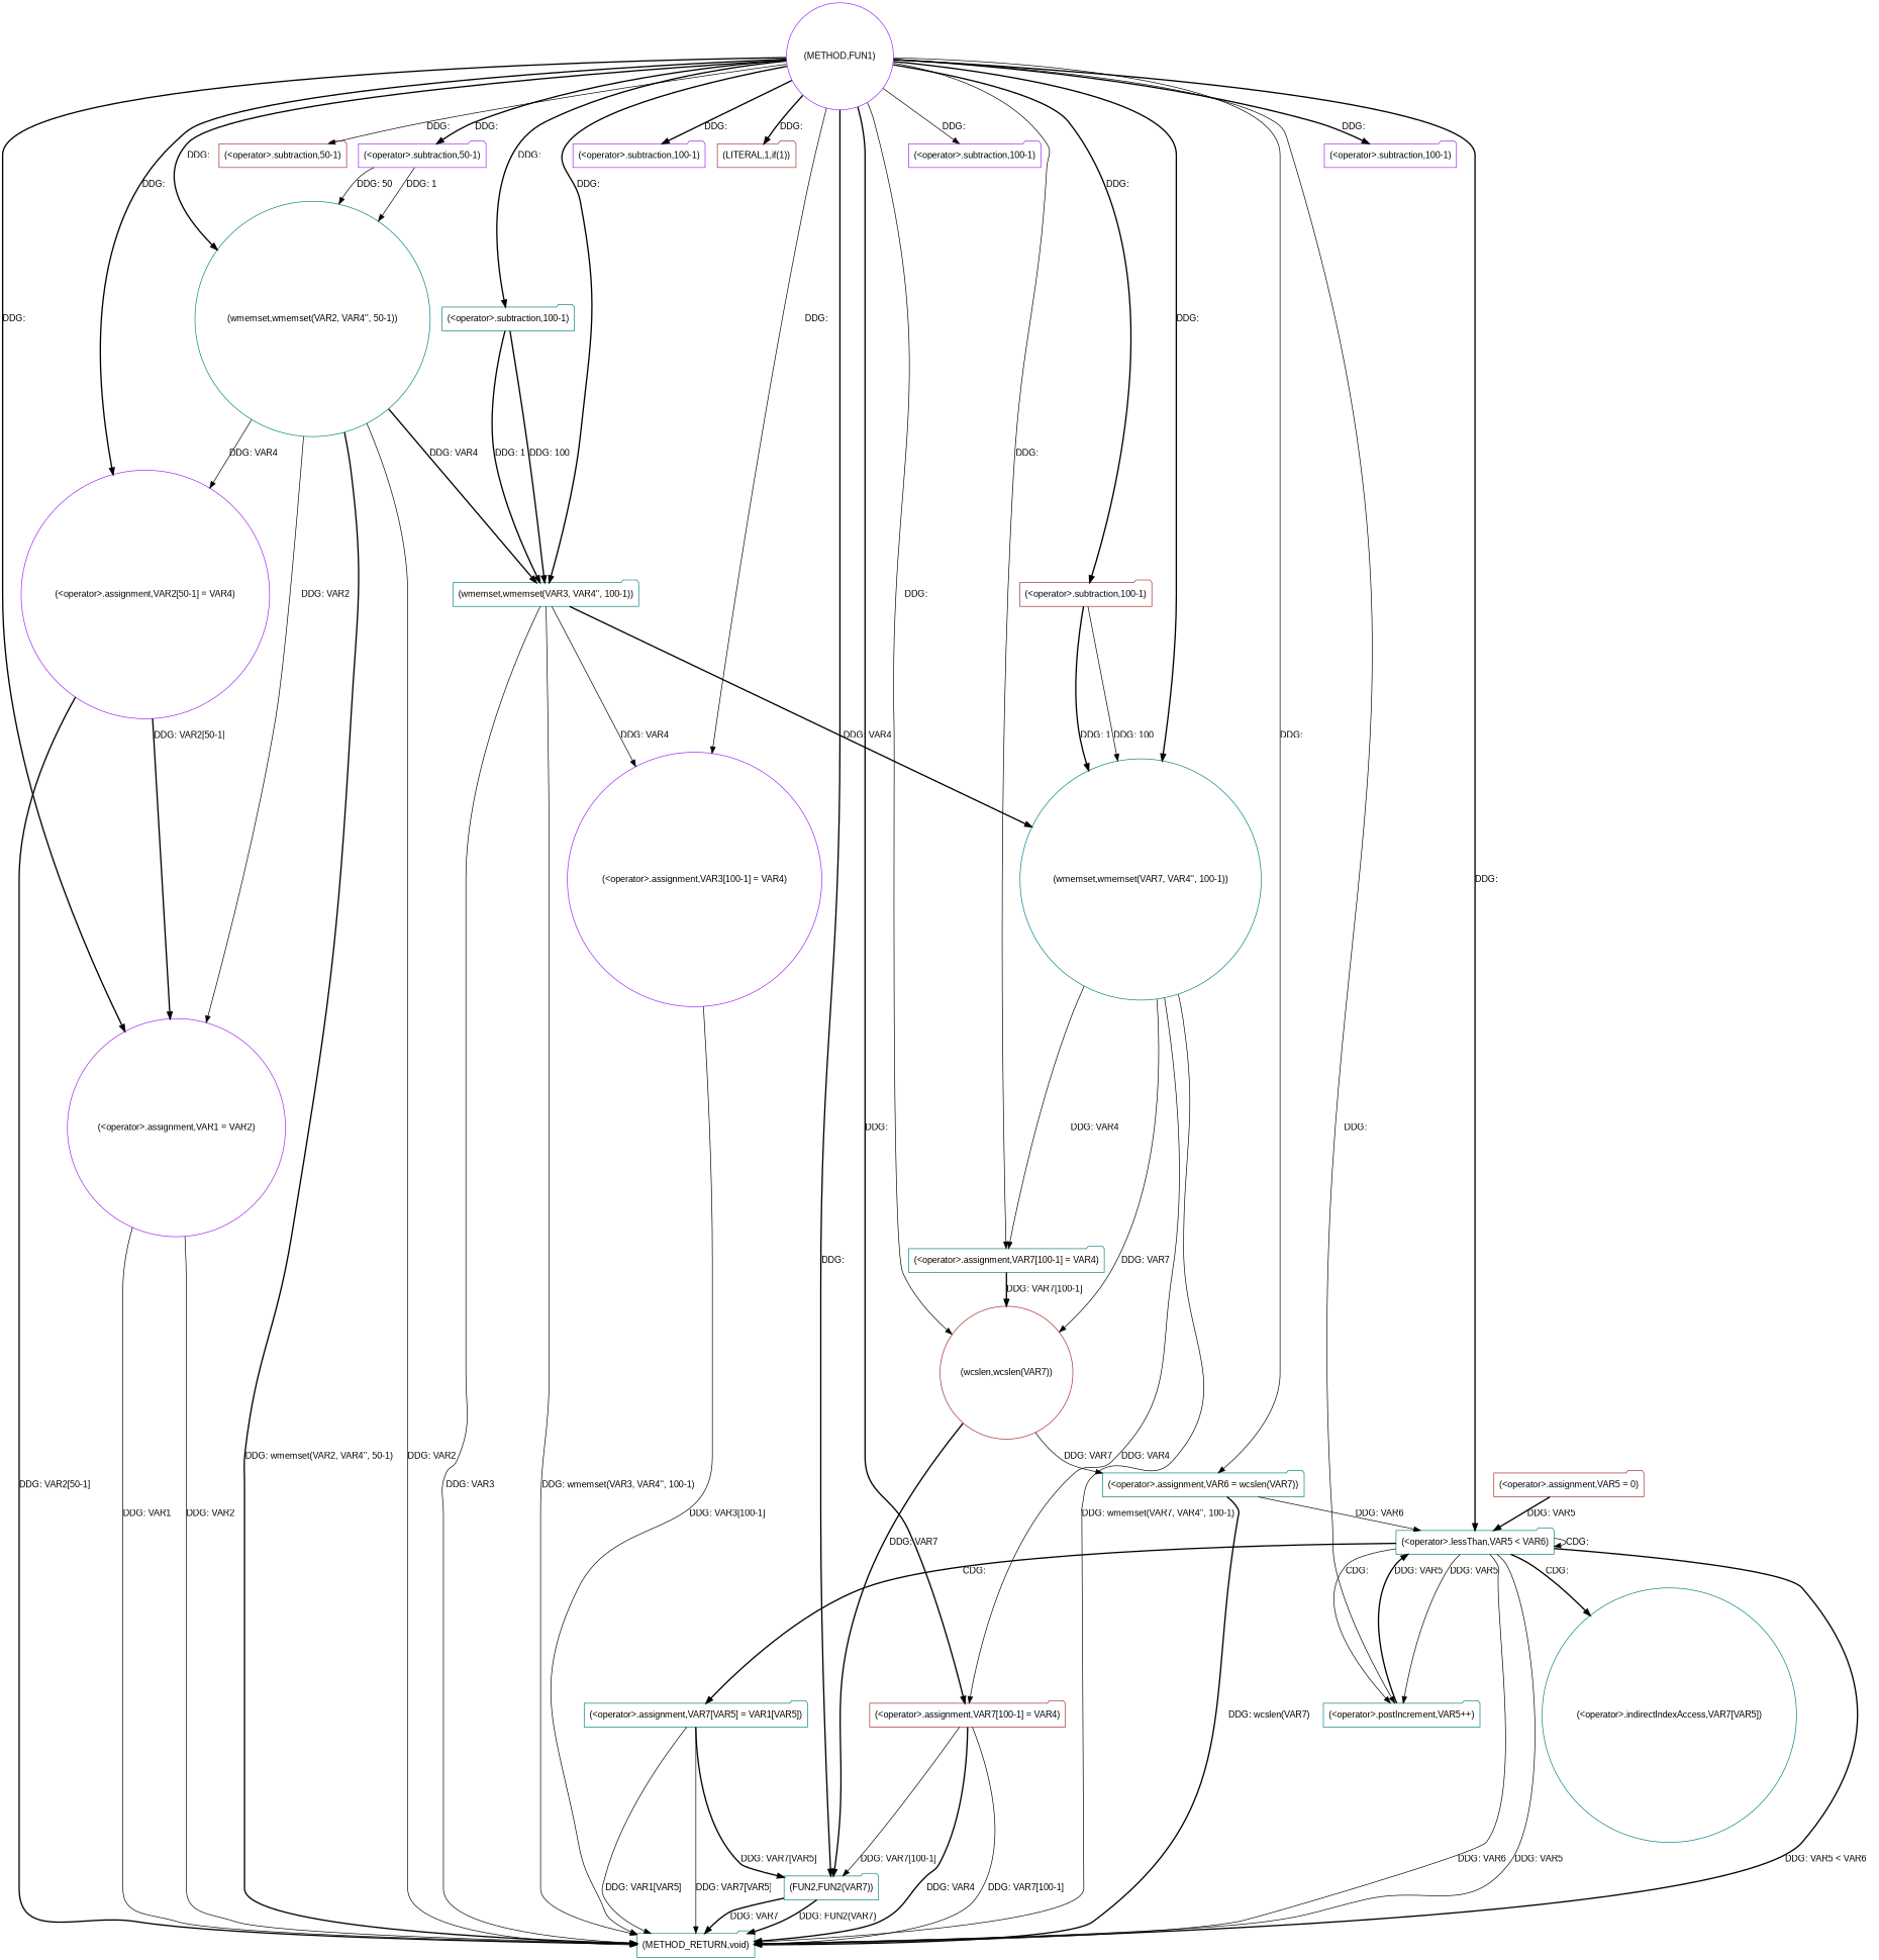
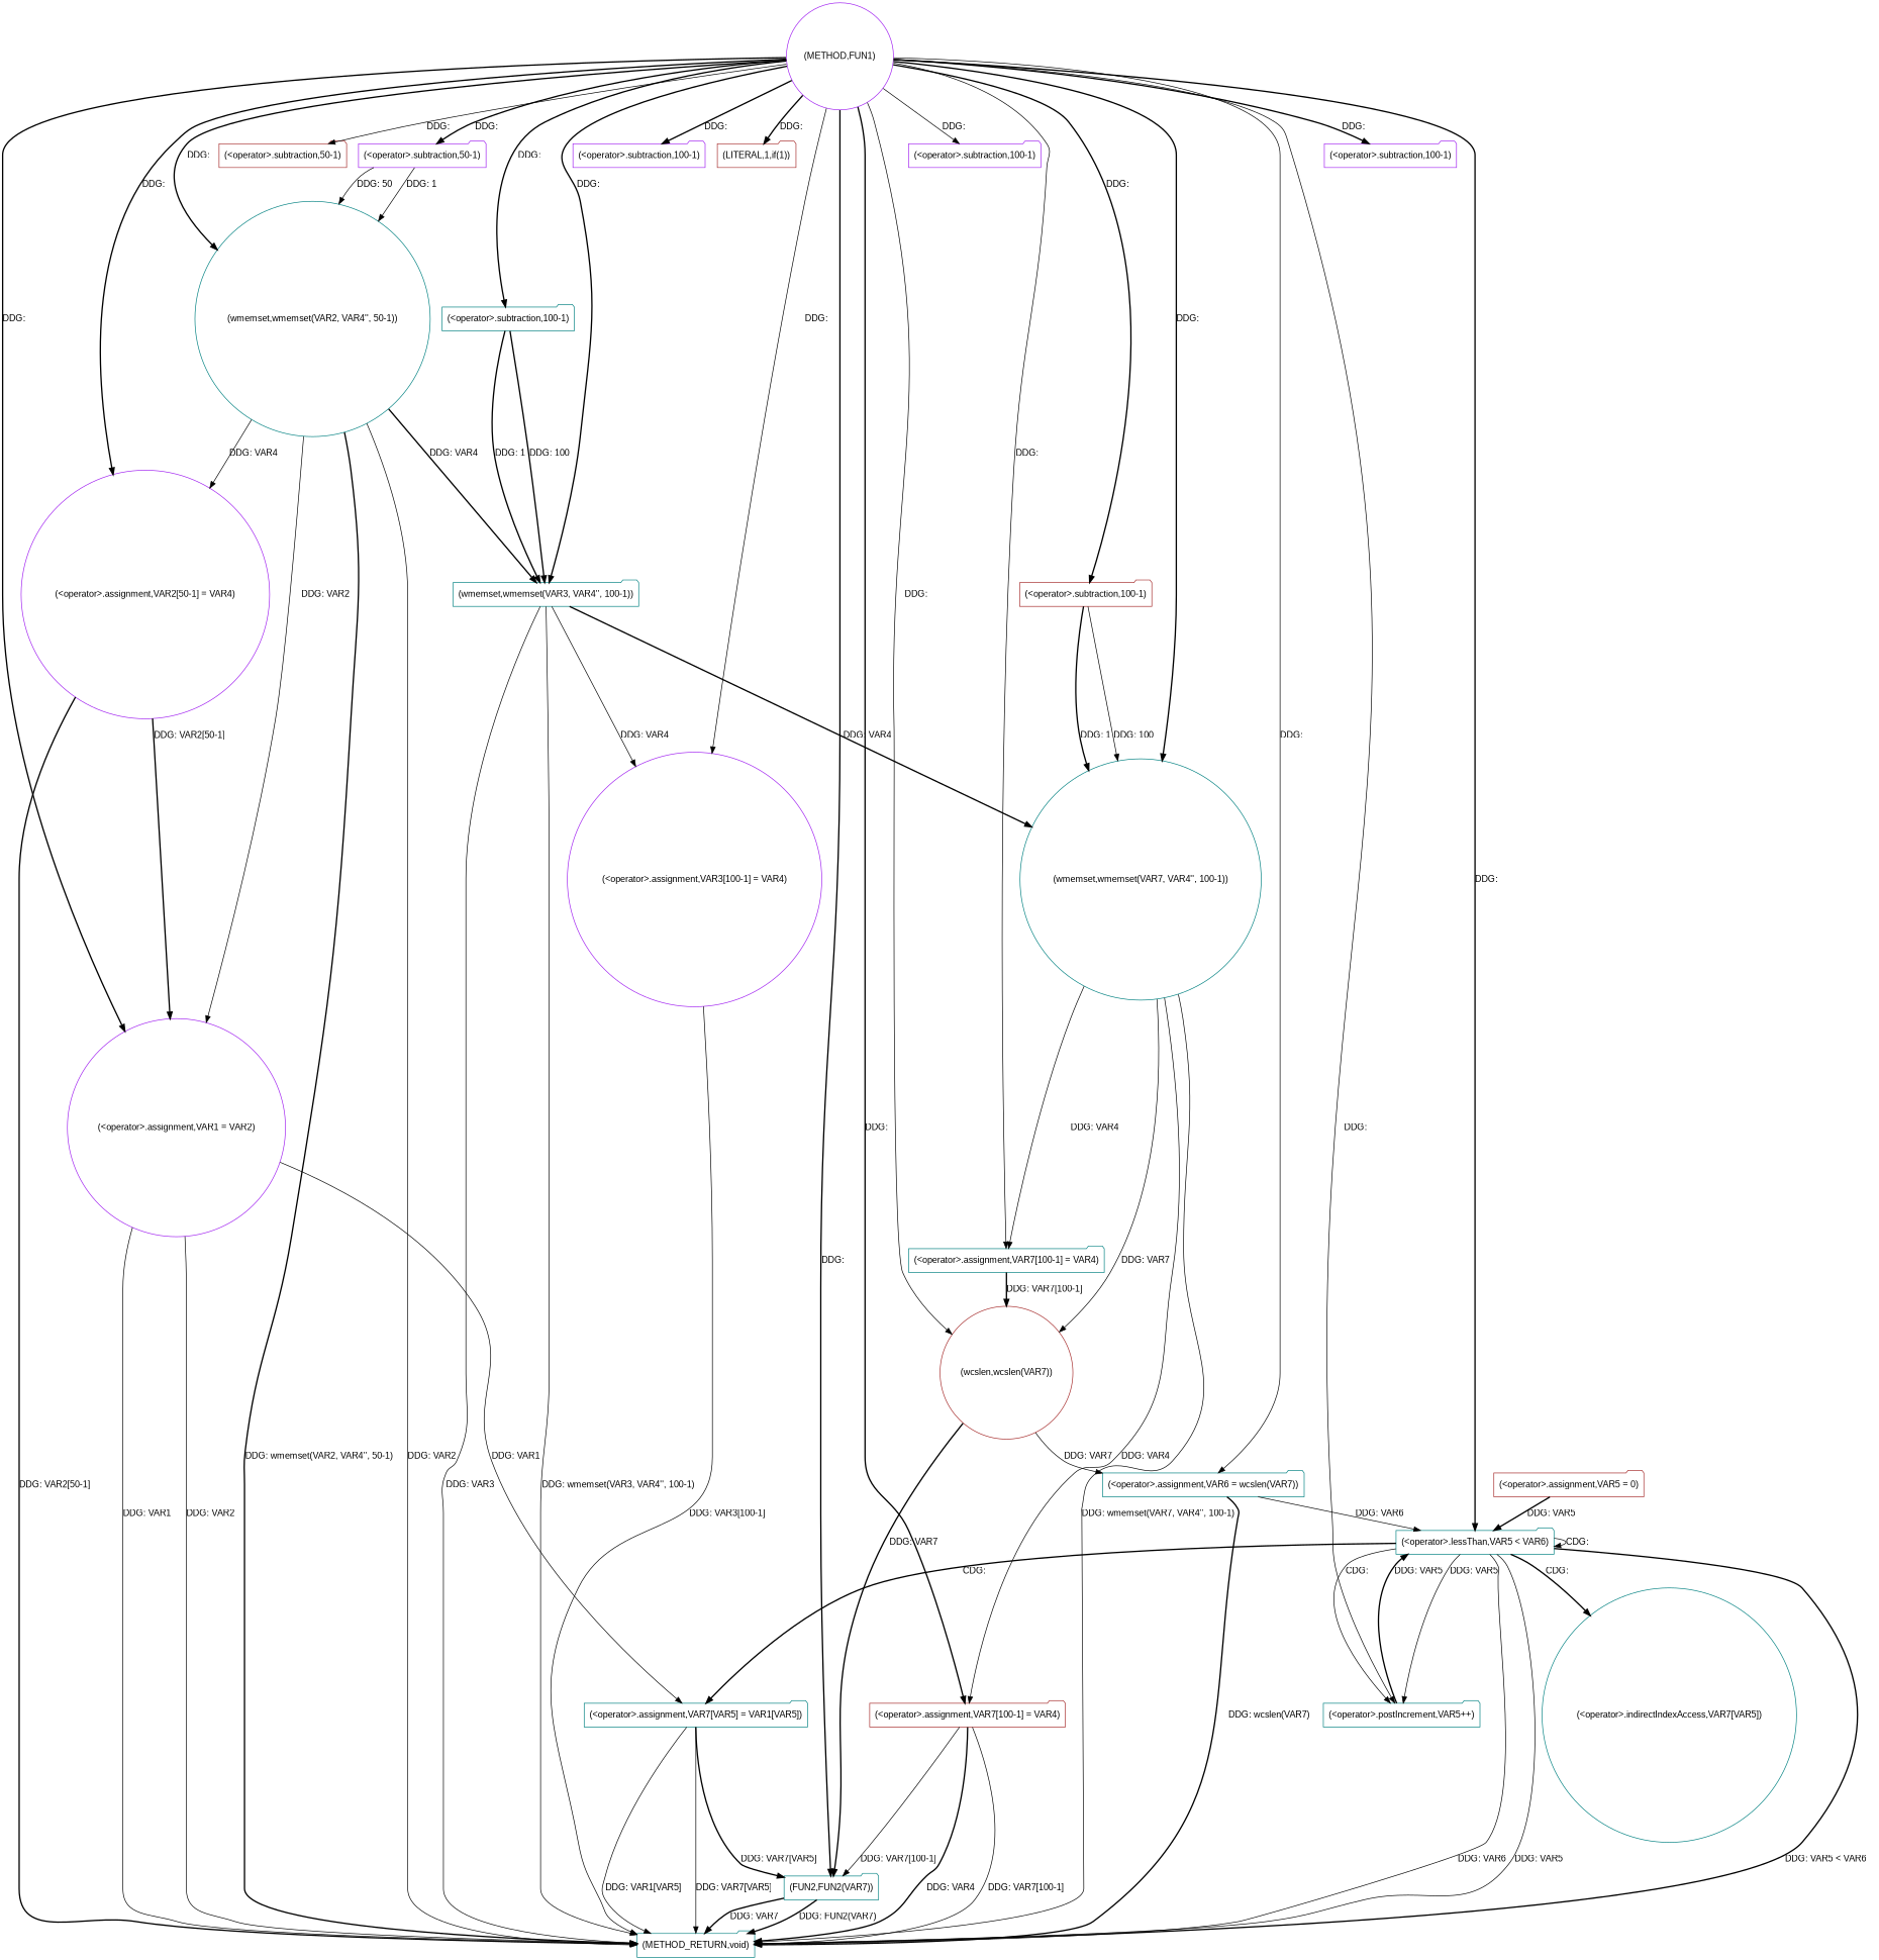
  digraph {
    fontname="Liberation Sans"
    node [color=teal fontname="Liberation Sans" shape=folder]
    edge [fontname="Liberation Sans" style=solid]
    n1 [color=purple label="(METHOD,FUN1)" shape=circle]
    n2 [label="(wmemset,wmemset(VAR2, VAR4'', 50-1))" shape=circle]
    n3 [color=purple label="(<operator>.subtraction,50-1)"]
    n4 [color=purple label="(<operator>.assignment,VAR2[50-1] = VAR4)" shape=circle]
    n5 [color=brown label="(<operator>.subtraction,50-1)"]
    n6 [label="(wmemset,wmemset(VAR3, VAR4'', 100-1))"]
    n7 [label="(<operator>.subtraction,100-1)"]
    n8 [color=purple label="(<operator>.assignment,VAR3[100-1] = VAR4)" shape=circle]
    n9 [color=purple label="(<operator>.subtraction,100-1)"]
    n10 [color=brown label="(LITERAL,1,if(1))"]
    n11 [color=purple label="(<operator>.assignment,VAR1 = VAR2)" shape=circle]
    n12 [label="(wmemset,wmemset(VAR7, VAR4'', 100-1))" shape=circle]
    n13 [color=brown label="(<operator>.subtraction,100-1)"]
    n14 [label="(<operator>.assignment,VAR7[100-1] = VAR4)"]
    n15 [color=purple label="(<operator>.subtraction,100-1)"]
    n16 [label="(<operator>.assignment,VAR6 = wcslen(VAR7))"]
    n17 [color=brown label="(wcslen,wcslen(VAR7))" shape=circle]
    n18 [label="(<operator>.lessThan,VAR5 < VAR6)"]
    n19 [label="(<operator>.postIncrement,VAR5++)"]
    n20 [color=brown label="(<operator>.assignment,VAR7[100-1] = VAR4)"]
    n21 [color=purple label="(<operator>.subtraction,100-1)"]
    n22 [label="(FUN2,FUN2(VAR7))"]
    n23 [label="(METHOD_RETURN,void)"]
    n24 [label="(<operator>.assignment,VAR7[VAR5] = VAR1[VAR5])"]
    n25 [color=brown label="(<operator>.assignment,VAR5 = 0)"]
    n26 [label="(<operator>.indirectIndexAccess,VAR7[VAR5])" shape=circle]
    n1 -> n2 [label="DDG: " style=bold]
    n1 -> n3 [label="DDG: " style=bold]
    n1 -> n4 [label="DDG: " style=bold]
    n1 -> n5 [label="DDG: "]
    n1 -> n6 [label="DDG: " style=bold]
    n1 -> n7 [label="DDG: " style=bold]
    n1 -> n8 [label="DDG: "]
    n1 -> n9 [label="DDG: " style=bold]
    n1 -> n10 [label="DDG: " style=bold]
    n1 -> n11 [label="DDG: " style=bold]
    n1 -> n12 [label="DDG: " style=bold]
    n1 -> n13 [label="DDG: " style=bold]
    n1 -> n14 [label="DDG: "]
    n1 -> n15 [label="DDG: "]
    n1 -> n16 [label="DDG: "]
    n1 -> n17 [label="DDG: "]
    n1 -> n18 [label="DDG: " style=bold]
    n1 -> n19 [label="DDG: "]
    n1 -> n20 [label="DDG: " style=bold]
    n1 -> n21 [label="DDG: " style=bold]
    n1 -> n22 [label="DDG: " style=bold]
    n2 -> n4 [label="DDG: VAR4"]
    n2 -> n6 [label="DDG: VAR4" style=bold]
    n2 -> n11 [label="DDG: VAR2"]
    n2 -> n23 [label="DDG: wmemset(VAR2, VAR4'', 50-1)" style=bold]
    n2 -> n23 [label="DDG: VAR2"]
    n3 -> n2 [label="DDG: 50"]
    n3 -> n2 [label="DDG: 1"]
    n4 -> n11 [label="DDG: VAR2[50-1]" style=bold]
    n4 -> n23 [label="DDG: VAR2[50-1]" style=bold]
    n6 -> n8 [label="DDG: VAR4"]
    n6 -> n12 [label="DDG: VAR4" style=bold]
    n6 -> n23 [label="DDG: wmemset(VAR3, VAR4'', 100-1)"]
    n6 -> n23 [label="DDG: VAR3"]
    n7 -> n6 [label="DDG: 100" style=bold]
    n7 -> n6 [label="DDG: 1" style=bold]
    n8 -> n23 [label="DDG: VAR3[100-1]"]
    n11 -> n23 [label="DDG: VAR1"]
    n11 -> n23 [label="DDG: VAR2"]
+   n11 -> n24 [label="DDG: VAR1"]
    n12 -> n14 [label="DDG: VAR4"]
    n12 -> n17 [label="DDG: VAR7"]
    n12 -> n20 [label="DDG: VAR4"]
    n12 -> n23 [label="DDG: wmemset(VAR7, VAR4'', 100-1)"]
    n13 -> n12 [label="DDG: 100"]
    n13 -> n12 [label="DDG: 1" style=bold]
    n14 -> n17 [label="DDG: VAR7[100-1]" style=bold]
    n16 -> n18 [label="DDG: VAR6"]
    n16 -> n23 [label="DDG: wcslen(VAR7)" style=bold]
    n17 -> n16 [label="DDG: VAR7"]
    n17 -> n22 [label="DDG: VAR7" style=bold]
    n18 -> n18 [label="CDG: "]
    n18 -> n19 [label="DDG: VAR5"]
    n18 -> n19 [label="CDG: "]
    n18 -> n23 [label="DDG: VAR6"]
    n18 -> n23 [label="DDG: VAR5"]
    n18 -> n23 [label="DDG: VAR5 < VAR6" style=bold]
    n18 -> n24 [label="CDG: " style=bold]
    n18 -> n26 [label="CDG: " style=bold]
    n19 -> n18 [label="DDG: VAR5" style=bold]
    n20 -> n22 [label="DDG: VAR7[100-1]"]
    n20 -> n23 [label="DDG: VAR4" style=bold]
    n20 -> n23 [label="DDG: VAR7[100-1]"]
    n22 -> n23 [label="DDG: FUN2(VAR7)" style=bold]
    n22 -> n23 [label="DDG: VAR7" style=bold]
    n24 -> n22 [label="DDG: VAR7[VAR5]" style=bold]
    n24 -> n23 [label="DDG: VAR1[VAR5]"]
    n24 -> n23 [label="DDG: VAR7[VAR5]"]
    n25 -> n18 [label="DDG: VAR5" style=bold]
  }
